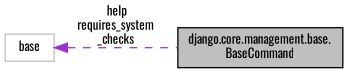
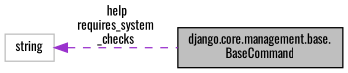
  digraph {
    rankdir=LR
    fontname=Oswald
    node [fontname=Oswald fontsize=10 shape=record style=filled]
    n1 [color=black fillcolor=grey75 fontcolor=black height=0.2 label="django.core.management.base.\lBaseCommand" width=0.4]
-   n2 [color=grey75 fillcolor=white height=0.2 label=base width=0.4]
+   n2 [color=grey75 fillcolor=white height=0.2 label=string width=0.4]
    n2 -> n1 [color=darkorchid3 dir=back fontname=Oswald fontsize=10 label=" help\nrequires_system\l_checks" labelfontname=Helvetica labelfontsize=10 style=dashed]
  }
